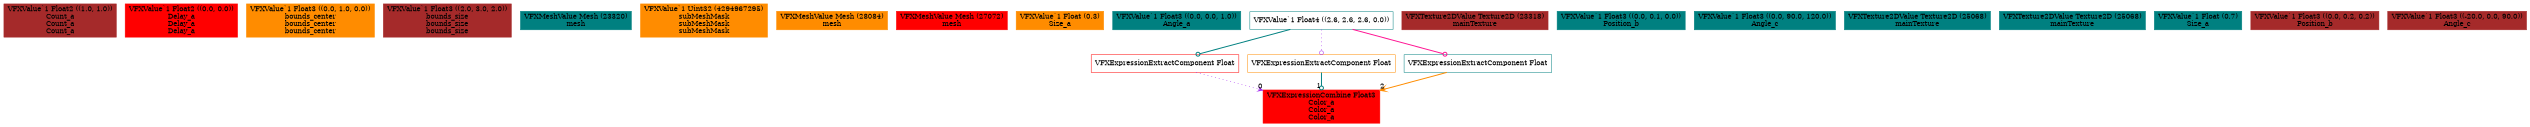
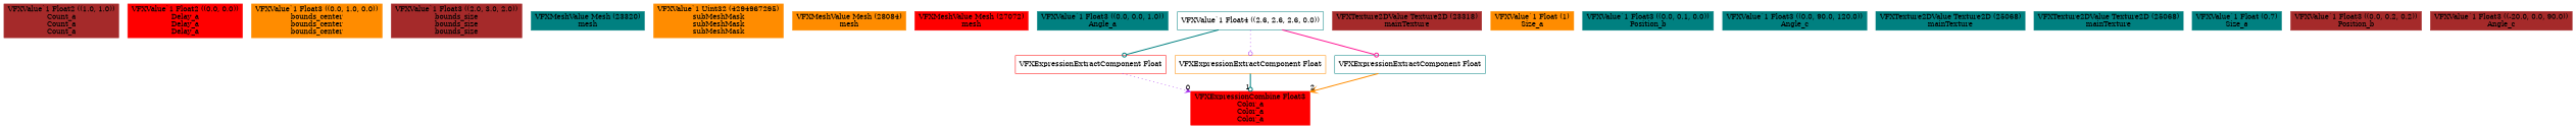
  digraph {
    node [color=teal shape=box style=filled]
    edge [arrowhead=odot color=purple style=bold]
    n1 [color=brown label="VFXValue`1 Float2 ((1.0, 1.0))\nCount_a\nCount_a\nCount_a"]
    n2 [color=red label="VFXValue`1 Float2 ((0.0, 0.0))\nDelay_a\nDelay_a\nDelay_a"]
    n3 [color=darkorange label="VFXValue`1 Float3 ((0.0, 1.0, 0.0))\nbounds_center\nbounds_center\nbounds_center"]
    n4 [color=brown label="VFXValue`1 Float3 ((2.0, 3.0, 2.0))\nbounds_size\nbounds_size\nbounds_size"]
    n5 [label="VFXMeshValue Mesh (23320)\nmesh"]
    n6 [color=darkorange label="VFXValue`1 Uint32 (4294967295)\nsubMeshMask\nsubMeshMask\nsubMeshMask"]
    n7 [color=darkorange label="VFXMeshValue Mesh (28084)\nmesh"]
    n8 [color=red label="VFXMeshValue Mesh (27072)\nmesh"]
-   n9 [color=darkorange label="VFXValue`1 Float (0.3)\nSize_a"]
    n10 [label="VFXValue`1 Float3 ((0.0, 0.0, 1.0))\nAngle_a"]
    n11 [color=red label="VFXExpressionCombine Float3\nColor_a\nColor_a\nColor_a"]
    n12 [color=red label="VFXExpressionExtractComponent Float" style=""]
    n13 [label="VFXValue`1 Float4 ((2.6, 2.6, 2.6, 0.0))" style=""]
    n14 [color=darkorange label="VFXExpressionExtractComponent Float" style=""]
    n15 [label="VFXExpressionExtractComponent Float" style=""]
    n16 [color=brown label="VFXTexture2DValue Texture2D (23318)\nmainTexture"]
+   n17 [color=darkorange label="VFXValue`1 Float (1)\nSize_a"]
    n18 [label="VFXValue`1 Float3 ((0.0, 0.1, 0.0))\nPosition_b"]
    n19 [label="VFXValue`1 Float3 ((0.0, 90.0, 120.0))\nAngle_c"]
    n20 [label="VFXTexture2DValue Texture2D (25068)\nmainTexture"]
    n21 [label="VFXTexture2DValue Texture2D (25068)\nmainTexture"]
    n22 [label="VFXValue`1 Float (0.7)\nSize_a"]
    n23 [color=brown label="VFXValue`1 Float3 ((0.0, 0.2, 0.2))\nPosition_b"]
    n24 [color=brown label="VFXValue`1 Float3 ((-20.0, 0.0, 90.0))\nAngle_c"]
    n12 -> n11 [arrowhead=vee headlabel=0 style=dotted]
    n13 -> n12 [color=teal]
    n13 -> n14 [style=dotted]
    n13 -> n15 [color=deeppink]
    n14 -> n11 [color=teal headlabel=1]
    n15 -> n11 [arrowhead=vee color=darkorange headlabel=2]
  }
